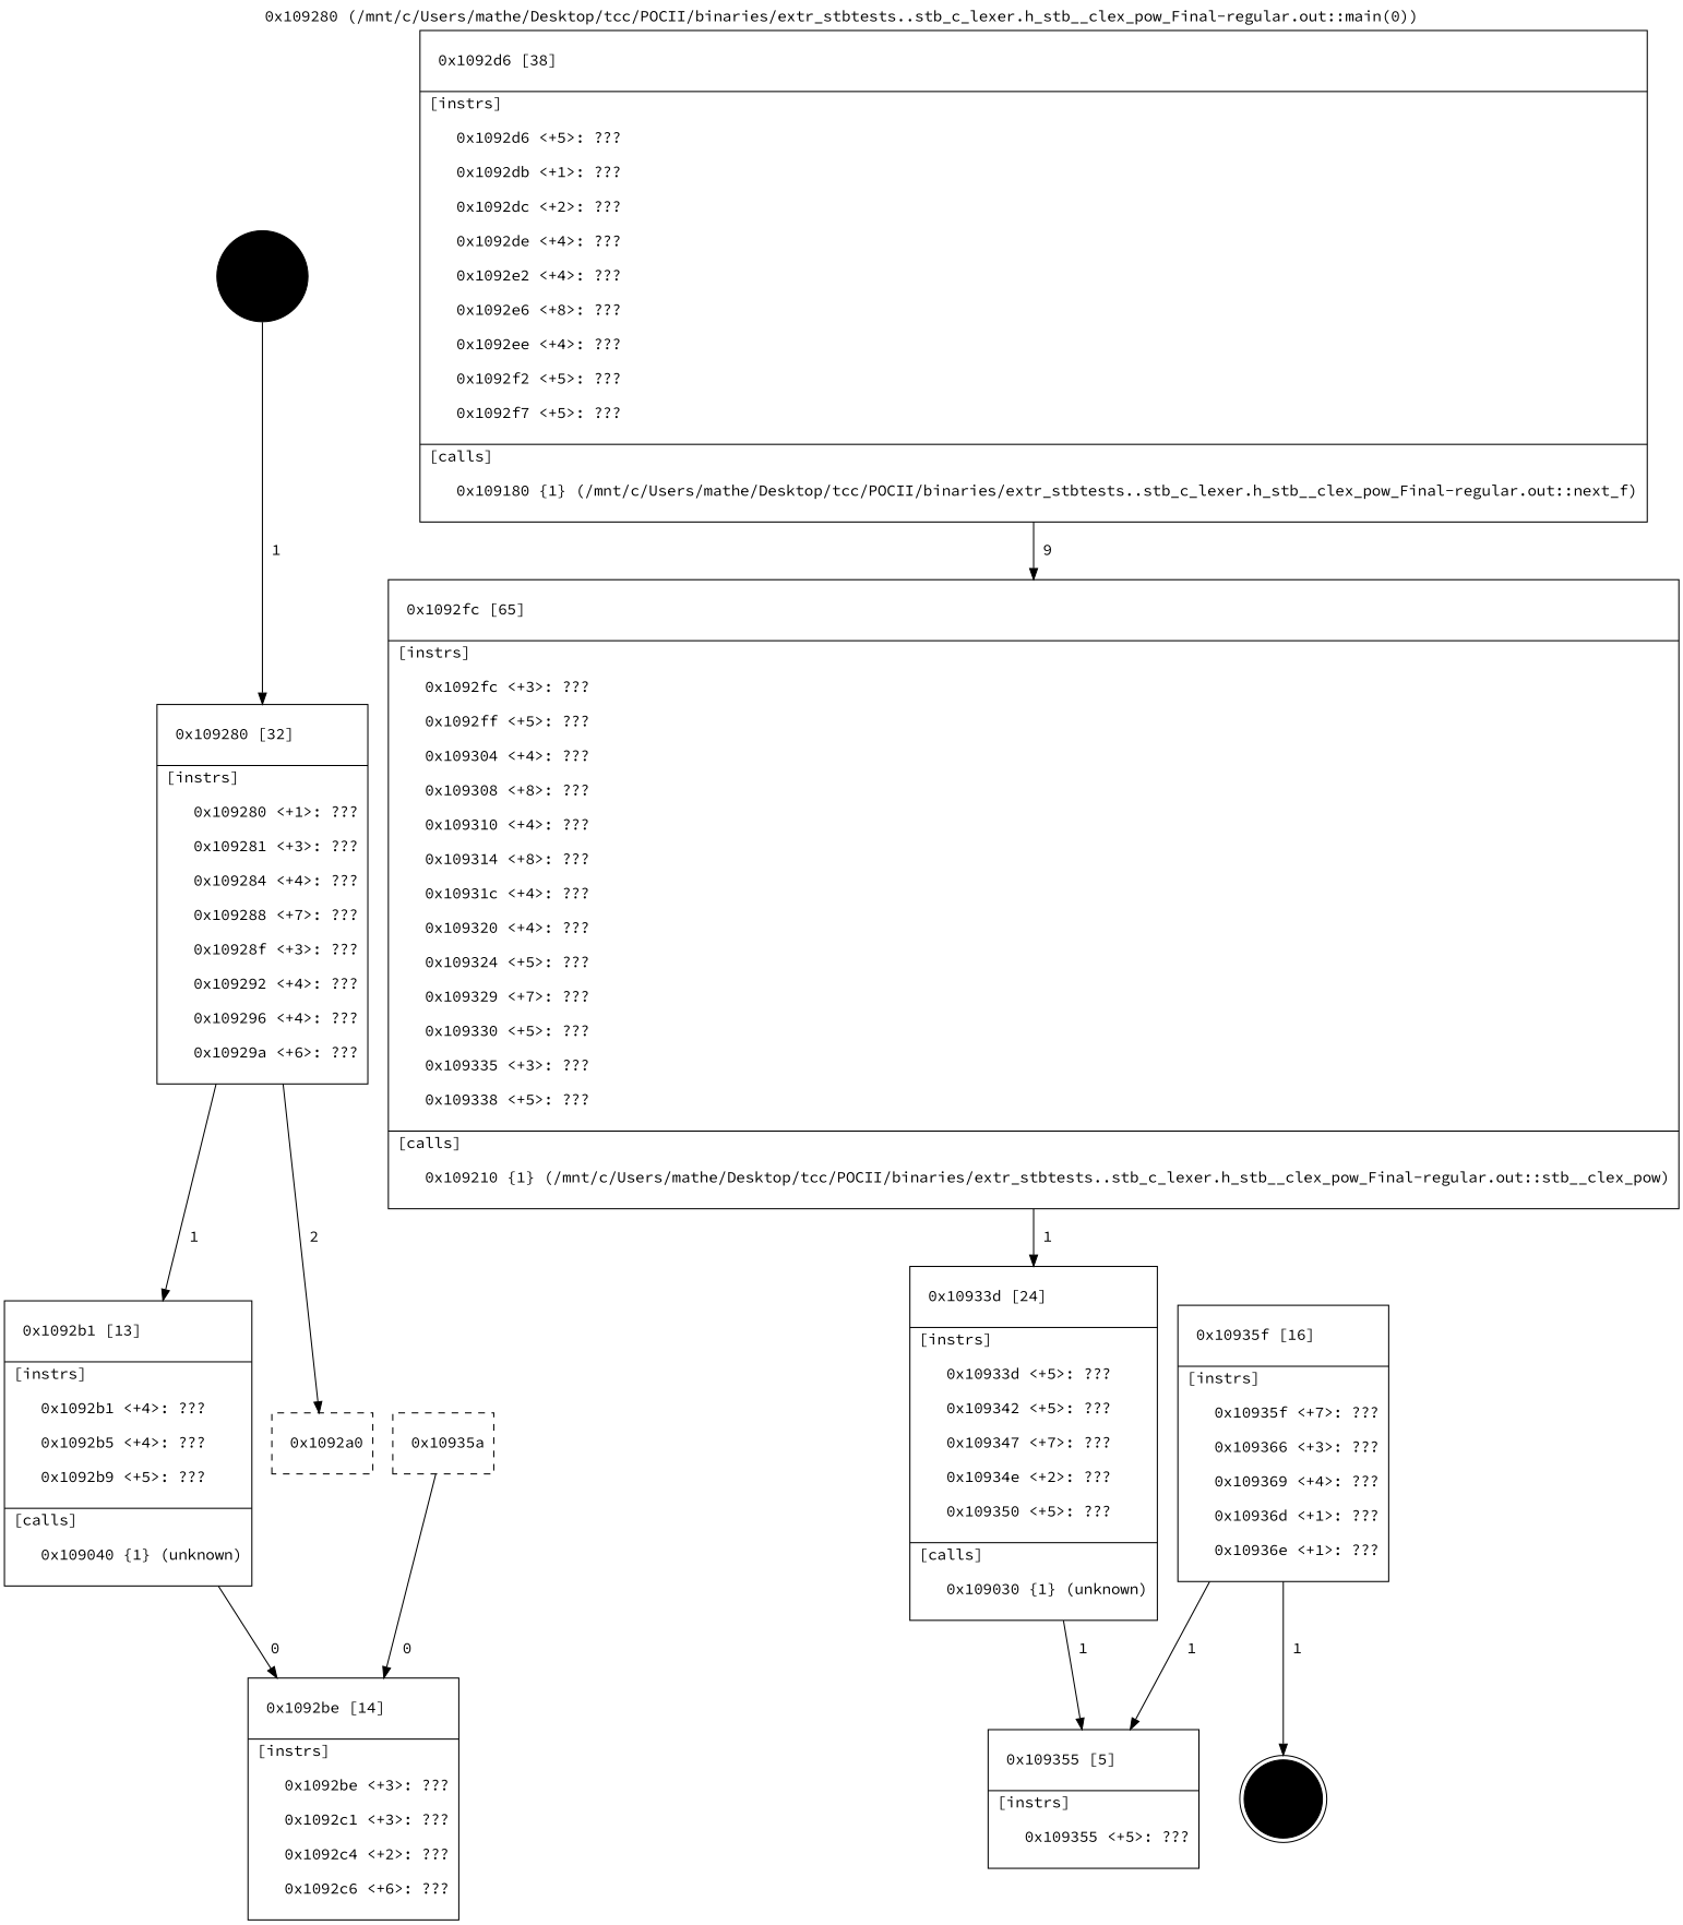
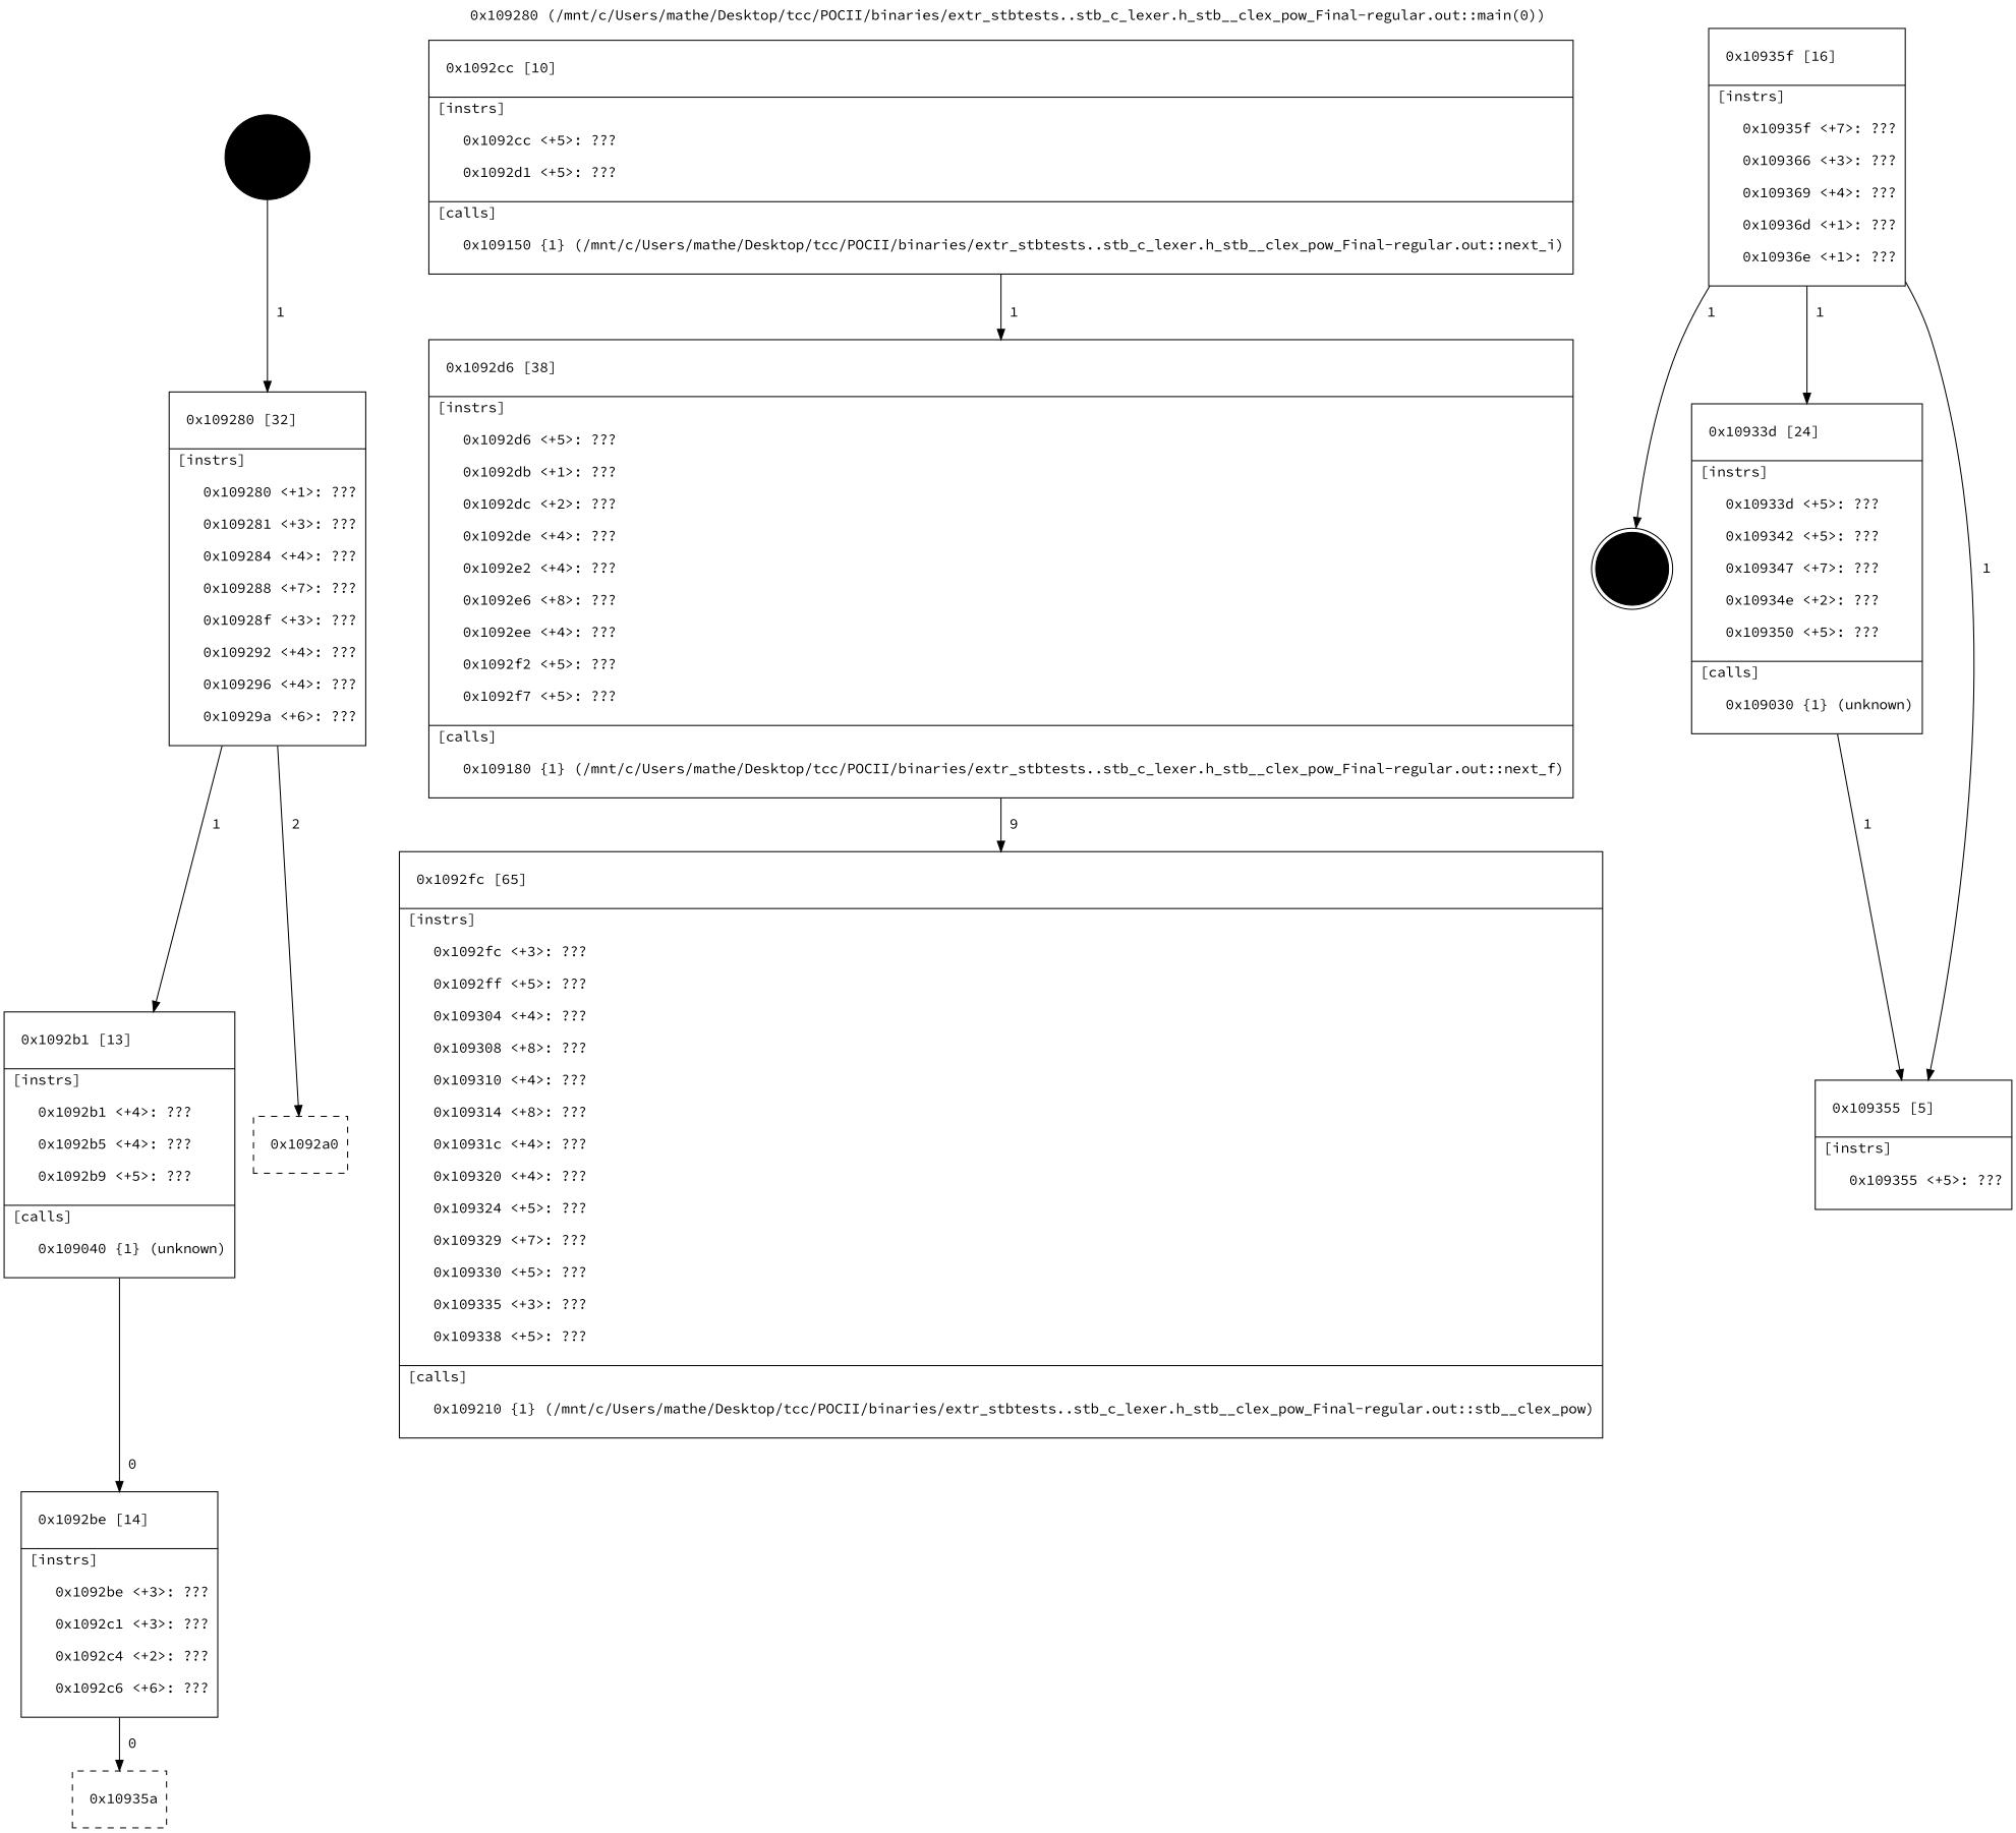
  digraph {
    fontname="Source Code Pro"
    label="0x109280 (/mnt/c/Users/mathe/Desktop/tcc/POCII/binaries/extr_stbtests..stb_c_lexer.h_stb__clex_pow_Final-regular.out::main(0))"
    labelloc=t
    node [fontname="Source Code Pro" shape=record]
    edge [fontname="Source Code Pro"]
    Entry [fillcolor=black height=0.3 shape=circle style=filled width=0.3]
    n2 [label="{\n     0x109280 [32]\l\n     | [instrs]\l\n     &nbsp;&nbsp;0x109280 \<+1\>: ???\l\n     &nbsp;&nbsp;0x109281 \<+3\>: ???\l\n     &nbsp;&nbsp;0x109284 \<+4\>: ???\l\n     &nbsp;&nbsp;0x109288 \<+7\>: ???\l\n     &nbsp;&nbsp;0x10928f \<+3\>: ???\l\n     &nbsp;&nbsp;0x109292 \<+4\>: ???\l\n     &nbsp;&nbsp;0x109296 \<+4\>: ???\l\n     &nbsp;&nbsp;0x10929a \<+6\>: ???\l\n  }"]
    n3 [label="{\n     0x1092b1 [13]\l\n     | [instrs]\l\n     &nbsp;&nbsp;0x1092b1 \<+4\>: ???\l\n     &nbsp;&nbsp;0x1092b5 \<+4\>: ???\l\n     &nbsp;&nbsp;0x1092b9 \<+5\>: ???\l\n     | [calls]\l\n     &nbsp;&nbsp;0x109040 \{1\} (unknown)\l\n  }"]
    n4 [label="{\n     0x1092a0\l\n  }" style=dashed]
    n5 [label="{\n     0x1092be [14]\l\n     | [instrs]\l\n     &nbsp;&nbsp;0x1092be \<+3\>: ???\l\n     &nbsp;&nbsp;0x1092c1 \<+3\>: ???\l\n     &nbsp;&nbsp;0x1092c4 \<+2\>: ???\l\n     &nbsp;&nbsp;0x1092c6 \<+6\>: ???\l\n  }"]
    n6 [label="{\n     0x10935a\l\n  }" style=dashed]
+   n7 [label="{\n     0x1092cc [10]\l\n     | [instrs]\l\n     &nbsp;&nbsp;0x1092cc \<+5\>: ???\l\n     &nbsp;&nbsp;0x1092d1 \<+5\>: ???\l\n     | [calls]\l\n     &nbsp;&nbsp;0x109150 \{1\} (/mnt/c/Users/mathe/Desktop/tcc/POCII/binaries/extr_stbtests..stb_c_lexer.h_stb__clex_pow_Final-regular.out::next_i)\l\n  }"]
    n8 [label="{\n     0x1092d6 [38]\l\n     | [instrs]\l\n     &nbsp;&nbsp;0x1092d6 \<+5\>: ???\l\n     &nbsp;&nbsp;0x1092db \<+1\>: ???\l\n     &nbsp;&nbsp;0x1092dc \<+2\>: ???\l\n     &nbsp;&nbsp;0x1092de \<+4\>: ???\l\n     &nbsp;&nbsp;0x1092e2 \<+4\>: ???\l\n     &nbsp;&nbsp;0x1092e6 \<+8\>: ???\l\n     &nbsp;&nbsp;0x1092ee \<+4\>: ???\l\n     &nbsp;&nbsp;0x1092f2 \<+5\>: ???\l\n     &nbsp;&nbsp;0x1092f7 \<+5\>: ???\l\n     | [calls]\l\n     &nbsp;&nbsp;0x109180 \{1\} (/mnt/c/Users/mathe/Desktop/tcc/POCII/binaries/extr_stbtests..stb_c_lexer.h_stb__clex_pow_Final-regular.out::next_f)\l\n  }"]
    n9 [label="{\n     0x1092fc [65]\l\n     | [instrs]\l\n     &nbsp;&nbsp;0x1092fc \<+3\>: ???\l\n     &nbsp;&nbsp;0x1092ff \<+5\>: ???\l\n     &nbsp;&nbsp;0x109304 \<+4\>: ???\l\n     &nbsp;&nbsp;0x109308 \<+8\>: ???\l\n     &nbsp;&nbsp;0x109310 \<+4\>: ???\l\n     &nbsp;&nbsp;0x109314 \<+8\>: ???\l\n     &nbsp;&nbsp;0x10931c \<+4\>: ???\l\n     &nbsp;&nbsp;0x109320 \<+4\>: ???\l\n     &nbsp;&nbsp;0x109324 \<+5\>: ???\l\n     &nbsp;&nbsp;0x109329 \<+7\>: ???\l\n     &nbsp;&nbsp;0x109330 \<+5\>: ???\l\n     &nbsp;&nbsp;0x109335 \<+3\>: ???\l\n     &nbsp;&nbsp;0x109338 \<+5\>: ???\l\n     | [calls]\l\n     &nbsp;&nbsp;0x109210 \{1\} (/mnt/c/Users/mathe/Desktop/tcc/POCII/binaries/extr_stbtests..stb_c_lexer.h_stb__clex_pow_Final-regular.out::stb__clex_pow)\l\n  }"]
    Exit [fillcolor=black height=0.3 peripheries=2 shape=circle style=filled width=0.3]
    n11 [label="{\n     0x10933d [24]\l\n     | [instrs]\l\n     &nbsp;&nbsp;0x10933d \<+5\>: ???\l\n     &nbsp;&nbsp;0x109342 \<+5\>: ???\l\n     &nbsp;&nbsp;0x109347 \<+7\>: ???\l\n     &nbsp;&nbsp;0x10934e \<+2\>: ???\l\n     &nbsp;&nbsp;0x109350 \<+5\>: ???\l\n     | [calls]\l\n     &nbsp;&nbsp;0x109030 \{1\} (unknown)\l\n  }"]
    n12 [label="{\n     0x109355 [5]\l\n     | [instrs]\l\n     &nbsp;&nbsp;0x109355 \<+5\>: ???\l\n  }"]
    n13 [label="{\n     0x10935f [16]\l\n     | [instrs]\l\n     &nbsp;&nbsp;0x10935f \<+7\>: ???\l\n     &nbsp;&nbsp;0x109366 \<+3\>: ???\l\n     &nbsp;&nbsp;0x109369 \<+4\>: ???\l\n     &nbsp;&nbsp;0x10936d \<+1\>: ???\l\n     &nbsp;&nbsp;0x10936e \<+1\>: ???\l\n  }"]
    Entry -> n2 [label=" 1"]
    n2 -> n3 [label=" 1"]
    n2 -> n4 [label=" 2"]
    n3 -> n5 [label=" 0"]
-   n6 -> n5 [label=" 0"]
+   n5 -> n6 [label=" 0"]
+   n7 -> n8 [label=" 1"]
    n8 -> n9 [label=" 9"]
-   n9 -> n11 [label=" 1"]
+   n13 -> n11 [label=" 1"]
    n11 -> n12 [label=" 1"]
    n13 -> Exit [label=" 1"]
    n13 -> n12 [label=" 1"]
  }
